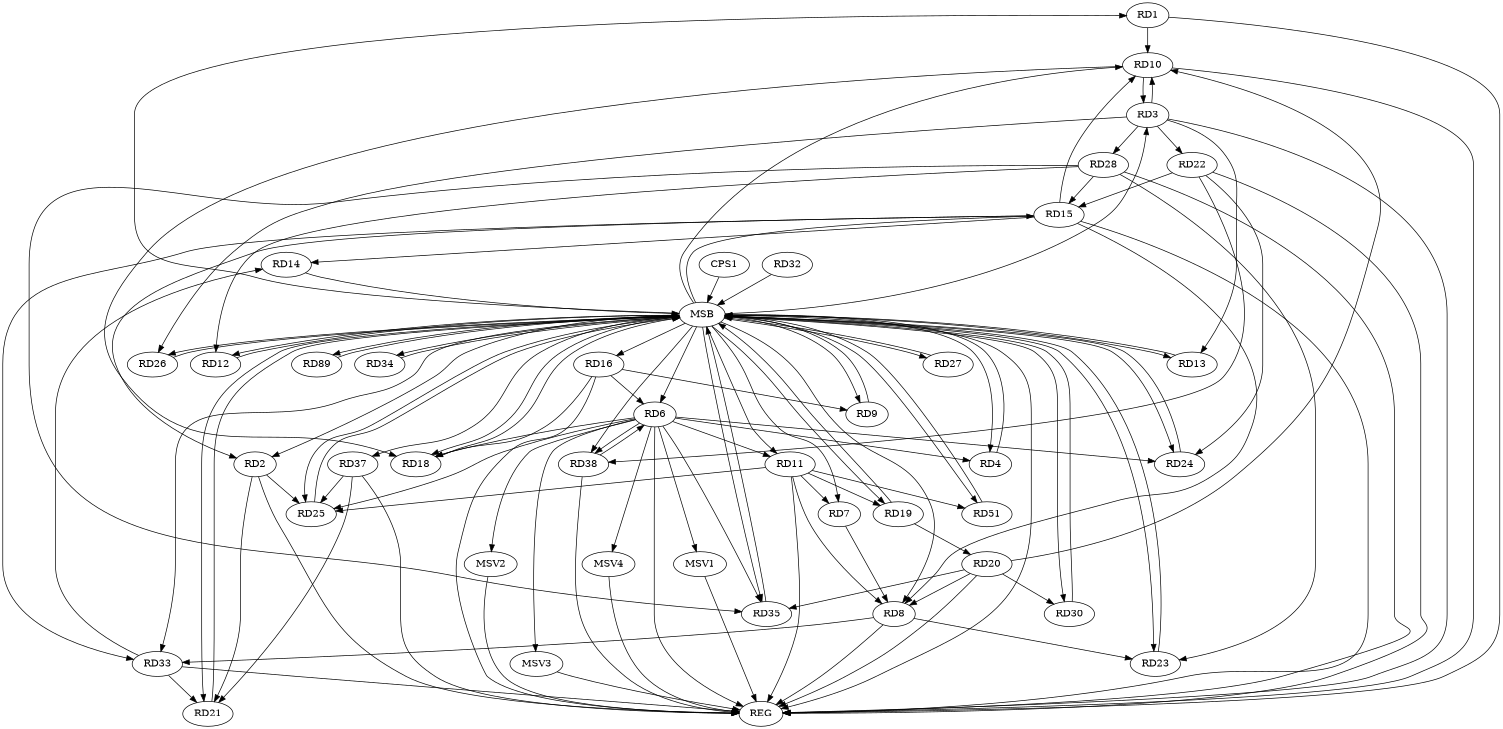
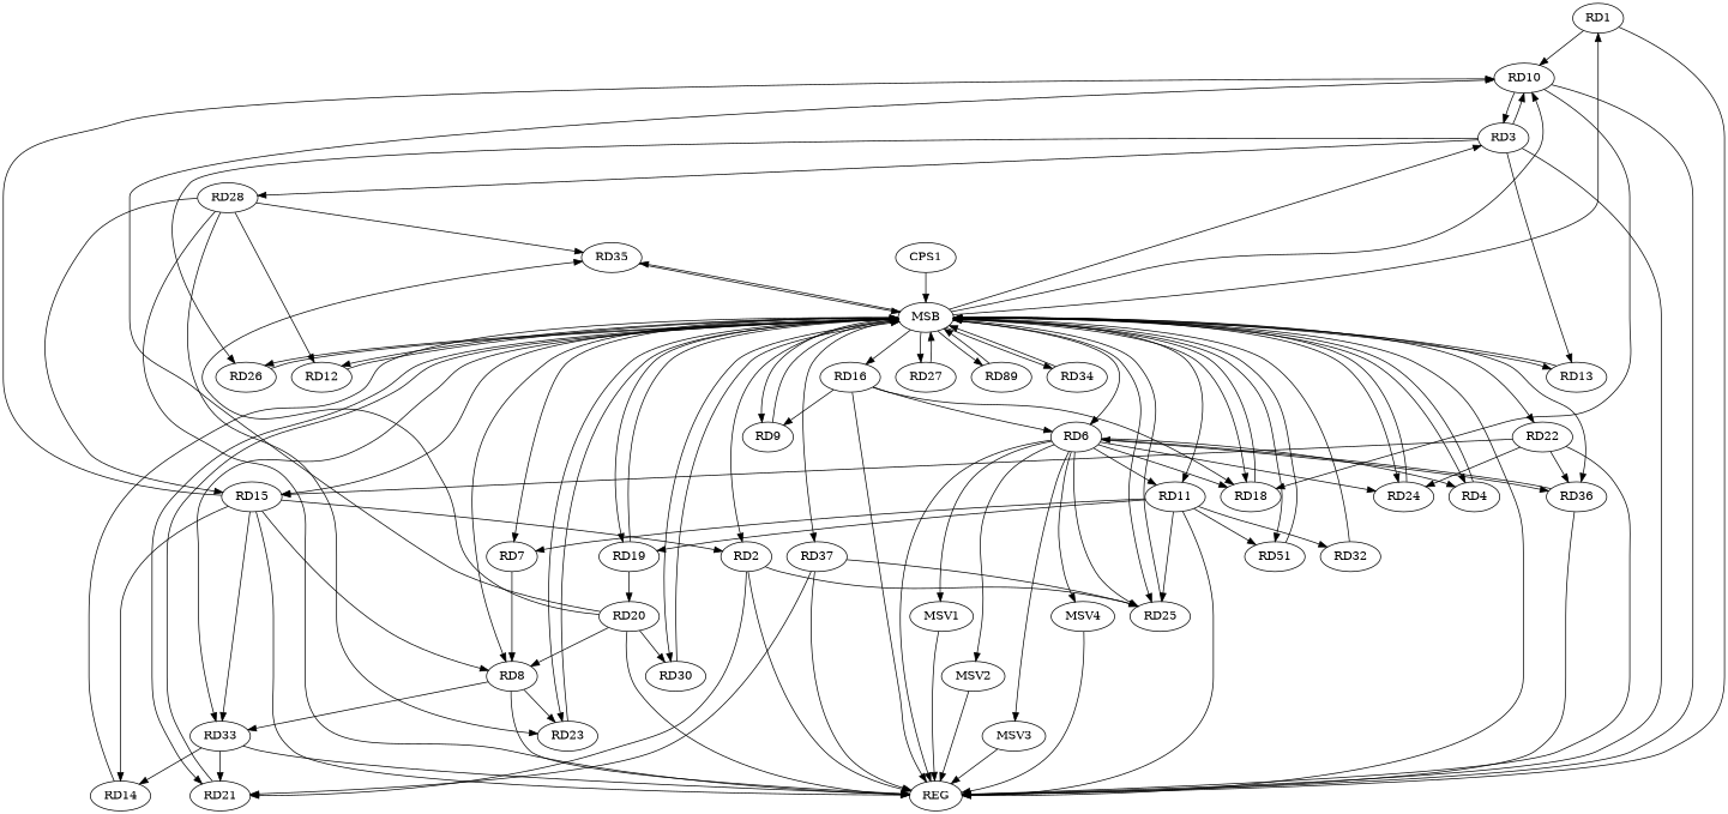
  strict digraph {
    n1 [label=RD1]
    n2 [label=RD10]
    n3 [label=REG]
    n4 [label=RD3]
    n5 [label=RD18]
    n6 [label=RD2]
    n7 [label=RD21]
    n8 [label=RD25]
    n9 [label=MSB]
    n10 [label=RD13]
    n11 [label=RD26]
    n12 [label=RD28]
    n13 [label=RD35]
    n14 [label=RD23]
    n15 [label=RD12]
    n16 [label=RD15]
    n17 [label=RD4]
    n18 [label=RD6]
    n19 [label=RD11]
    n20 [label=RD24]
-   n21 [label=RD38]
+   n21 [label=RD36]
    n22 [label=RD7]
    n23 [label=RD8]
    n24 [label=RD33]
    n25 [label=RD9]
    n26 [label=RD19]
    n27 [label=RD51]
    n28 [label=RD22]
    n29 [label=RD16]
    n30 [label=RD30]
    n31 [label=RD27]
    n32 [label=RD89]
    n33 [label=RD34]
    n34 [label=RD37]
    n35 [label=MSV1]
    n36 [label=MSV2]
    n37 [label=MSV3]
    n38 [label=MSV4]
    n39 [label=RD32]
    n40 [label=RD14]
    n41 [label=RD20]
    n42 [label=CPS1]
    n1 -> n2
    n1 -> n3
    n2 -> n3
    n2 -> n4
    n2 -> n5
    n4 -> n2
    n4 -> n3
    n4 -> n10
    n4 -> n11
    n4 -> n12
    n5 -> n9
    n6 -> n3
    n6 -> n7
    n6 -> n8
    n7 -> n9
    n8 -> n9
    n9 -> n1
    n9 -> n2
    n9 -> n3
    n9 -> n4
    n9 -> n5
    n9 -> n6
    n9 -> n7
    n9 -> n8
    n9 -> n10
    n9 -> n11
    n9 -> n13
    n9 -> n14
    n9 -> n15
    n9 -> n16
    n9 -> n17
    n9 -> n18
    n9 -> n19
    n9 -> n20
    n9 -> n21
    n9 -> n22
    n9 -> n23
    n9 -> n24
    n9 -> n25
    n9 -> n26
    n9 -> n27
-   n4 -> n28
+   n9 -> n28
    n9 -> n29
    n9 -> n30
    n9 -> n31
    n9 -> n32
    n9 -> n33
    n9 -> n34
    n10 -> n9
    n11 -> n9
    n12 -> n3
    n12 -> n13
    n12 -> n14
    n12 -> n15
    n12 -> n16
    n13 -> n9
    n14 -> n9
    n15 -> n9
    n16 -> n2
    n16 -> n3
    n16 -> n6
    n16 -> n23
    n16 -> n24
    n16 -> n40
    n17 -> n9
    n18 -> n3
    n18 -> n5
    n18 -> n8
-   n18 -> n13
    n18 -> n17
    n18 -> n19
    n18 -> n20
    n18 -> n21
    n18 -> n35
    n18 -> n36
    n18 -> n37
    n18 -> n38
    n19 -> n3
    n19 -> n8
    n19 -> n22
    n19 -> n26
    n19 -> n27
-   n19 -> n23
+   n19 -> n39
    n20 -> n9
    n21 -> n3
    n21 -> n18
    n22 -> n23
    n23 -> n3
    n23 -> n14
    n23 -> n24
    n24 -> n3
    n24 -> n7
    n24 -> n40
    n25 -> n9
    n26 -> n9
    n26 -> n41
    n27 -> n9
    n28 -> n3
    n28 -> n16
    n28 -> n20
    n28 -> n21
    n29 -> n3
    n29 -> n5
    n29 -> n18
    n29 -> n25
    n30 -> n9
    n31 -> n9
    n32 -> n9
    n33 -> n9
    n34 -> n3
    n34 -> n7
    n34 -> n8
    n35 -> n3
    n36 -> n3
    n37 -> n3
    n38 -> n3
    n39 -> n9
    n40 -> n9
    n41 -> n2
    n41 -> n3
    n41 -> n13
    n41 -> n23
    n41 -> n30
    n42 -> n9
  }
